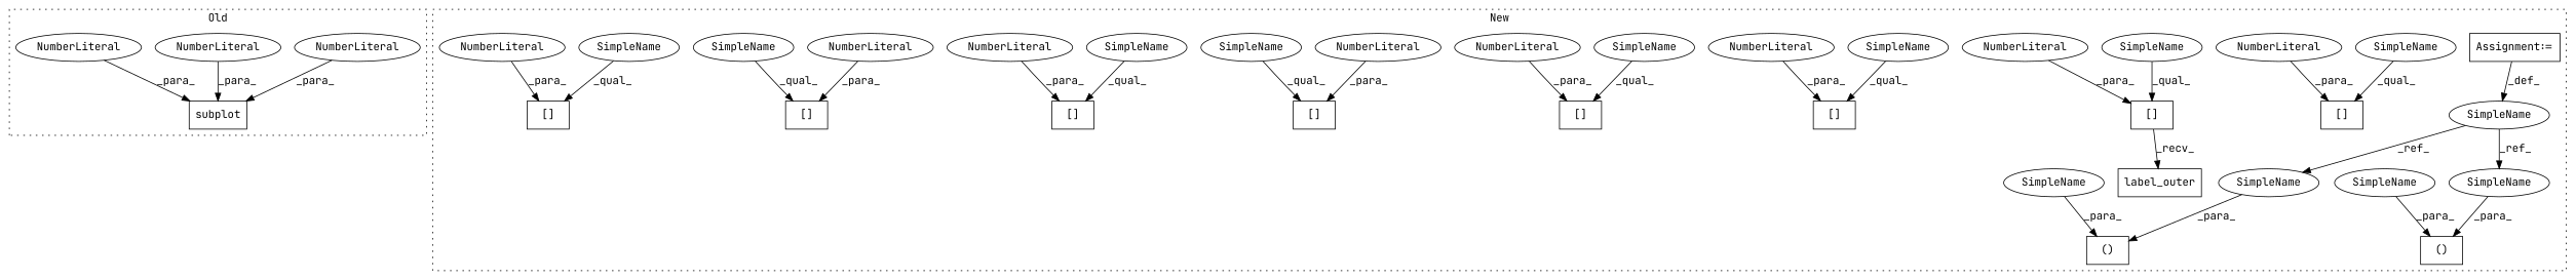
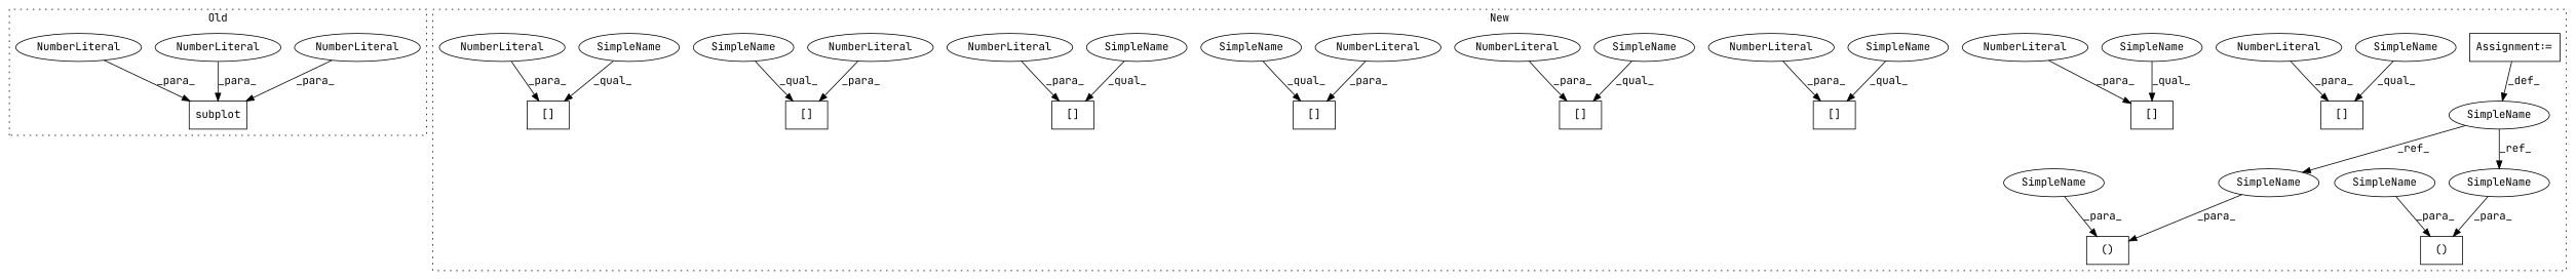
  digraph {
    fontname="JetBrains Mono"
    node [a=42 fontname="JetBrains Mono" l=1 s=612 shape=ellipse]
    edge [fontname="JetBrains Mono"]
    n1 [a=32 l="8,1" label=subplot s="1390,1403" shape=box]
    n2 [a=34 label=NumberLiteral s=1400]
    n3 [a=34 label=NumberLiteral s=1398]
    n4 [a=34 label=NumberLiteral s=1402]
    n5 [a=2 l="3,1" label="[]" s="1683,1687" shape=box]
    n6 [a=2 l="3,1" label="[]" s="1529,1533" shape=box]
    n7 [a=106 l=18 label="()" shape=box]
    n8 [a=2 l="3,1" label="[]" s="1724,1728" shape=box]
    n9 [a=7 l=3 label="Assignment:=" s=188 shape=box]
    n10 [a=2 l="3,1" label="[]" s="1497,1501" shape=box]
    n11 [a=34 label=NumberLiteral s=1532]
    n12 [a=2 l="3,1" label="[]" s="1695,1699" shape=box]
    n13 [a=34 label=NumberLiteral s=1698]
    n14 [a=2 l="3,1" label="[]" s="1890,1894" shape=box]
    n15 [a=34 label=NumberLiteral s=1893]
    n16 [a=34 label=NumberLiteral s=1727]
    n17 [a=34 label=NumberLiteral s=1500]
    n18 [a=34 label=NumberLiteral s=1686]
    n19 [a=2 l="3,1" label="[]" s="1878,1882" shape=box]
    n20 [a=34 label=NumberLiteral s=1881]
    n21 [a=2 l="3,1" label="[]" s="1485,1489" shape=box]
    n22 [a=34 label=NumberLiteral s=1488]
-   n23 [a=32 l=13 label=label_outer s=1535 shape=box]
    n24 [a=106 l=18 label="()" s=1293 shape=box]
    n25 [l=3 label=SimpleName s=188]
    n26 [l=2 label=SimpleName s=1309]
    n27 [l=2 label=SimpleName s=1695]
    n28 [l=2 label=SimpleName s=1485]
    n29 [l=2 label=SimpleName s=1529]
    n30 [l=2 label=SimpleName s=1878]
    n31 [l=2 label=SimpleName s=1683]
    n32 [l=2 label=SimpleName s=628]
    n33 [l=2 label=SimpleName s=1724]
    n34 [l=2 label=SimpleName s=1497]
    n35 [l=2 label=SimpleName s=1890]
    n36 [l=3 label=SimpleName]
    n37 [l=3 label=SimpleName s=1293]
    subgraph cluster_1 {
      label=Old
      style=dotted
      n1
      n2
      n3
      n4
    }
    subgraph cluster_2 {
      label=New
      style=dotted
      n5
      n6
      n7
      n8
      n9
      n10
      n11
      n12
      n13
      n14
      n15
      n16
      n17
      n18
      n19
      n20
      n21
      n22
-     n23
      n24
      n25
      n26
      n27
      n28
      n29
      n30
      n31
      n32
      n33
      n34
      n35
      n36
      n37
    }
    n2 -> n1 [label=_para_]
    n3 -> n1 [label=_para_]
    n4 -> n1 [label=_para_]
-   n6 -> n23 [label=_recv_]
    n9 -> n25 [label=_def_]
    n11 -> n6 [label=_para_]
    n13 -> n12 [label=_para_]
    n15 -> n14 [label=_para_]
    n16 -> n8 [label=_para_]
    n17 -> n10 [label=_para_]
    n18 -> n5 [label=_para_]
    n20 -> n19 [label=_para_]
    n22 -> n21 [label=_para_]
    n25 -> n36 [label=_ref_]
    n25 -> n37 [label=_ref_]
    n26 -> n24 [label=_para_]
    n27 -> n12 [label=_qual_]
    n28 -> n21 [label=_qual_]
    n29 -> n6 [label=_qual_]
    n30 -> n19 [label=_qual_]
    n31 -> n5 [label=_qual_]
    n32 -> n7 [label=_para_]
    n33 -> n8 [label=_qual_]
    n34 -> n10 [label=_qual_]
    n35 -> n14 [label=_qual_]
    n36 -> n7 [label=_para_]
    n37 -> n24 [label=_para_]
  }
